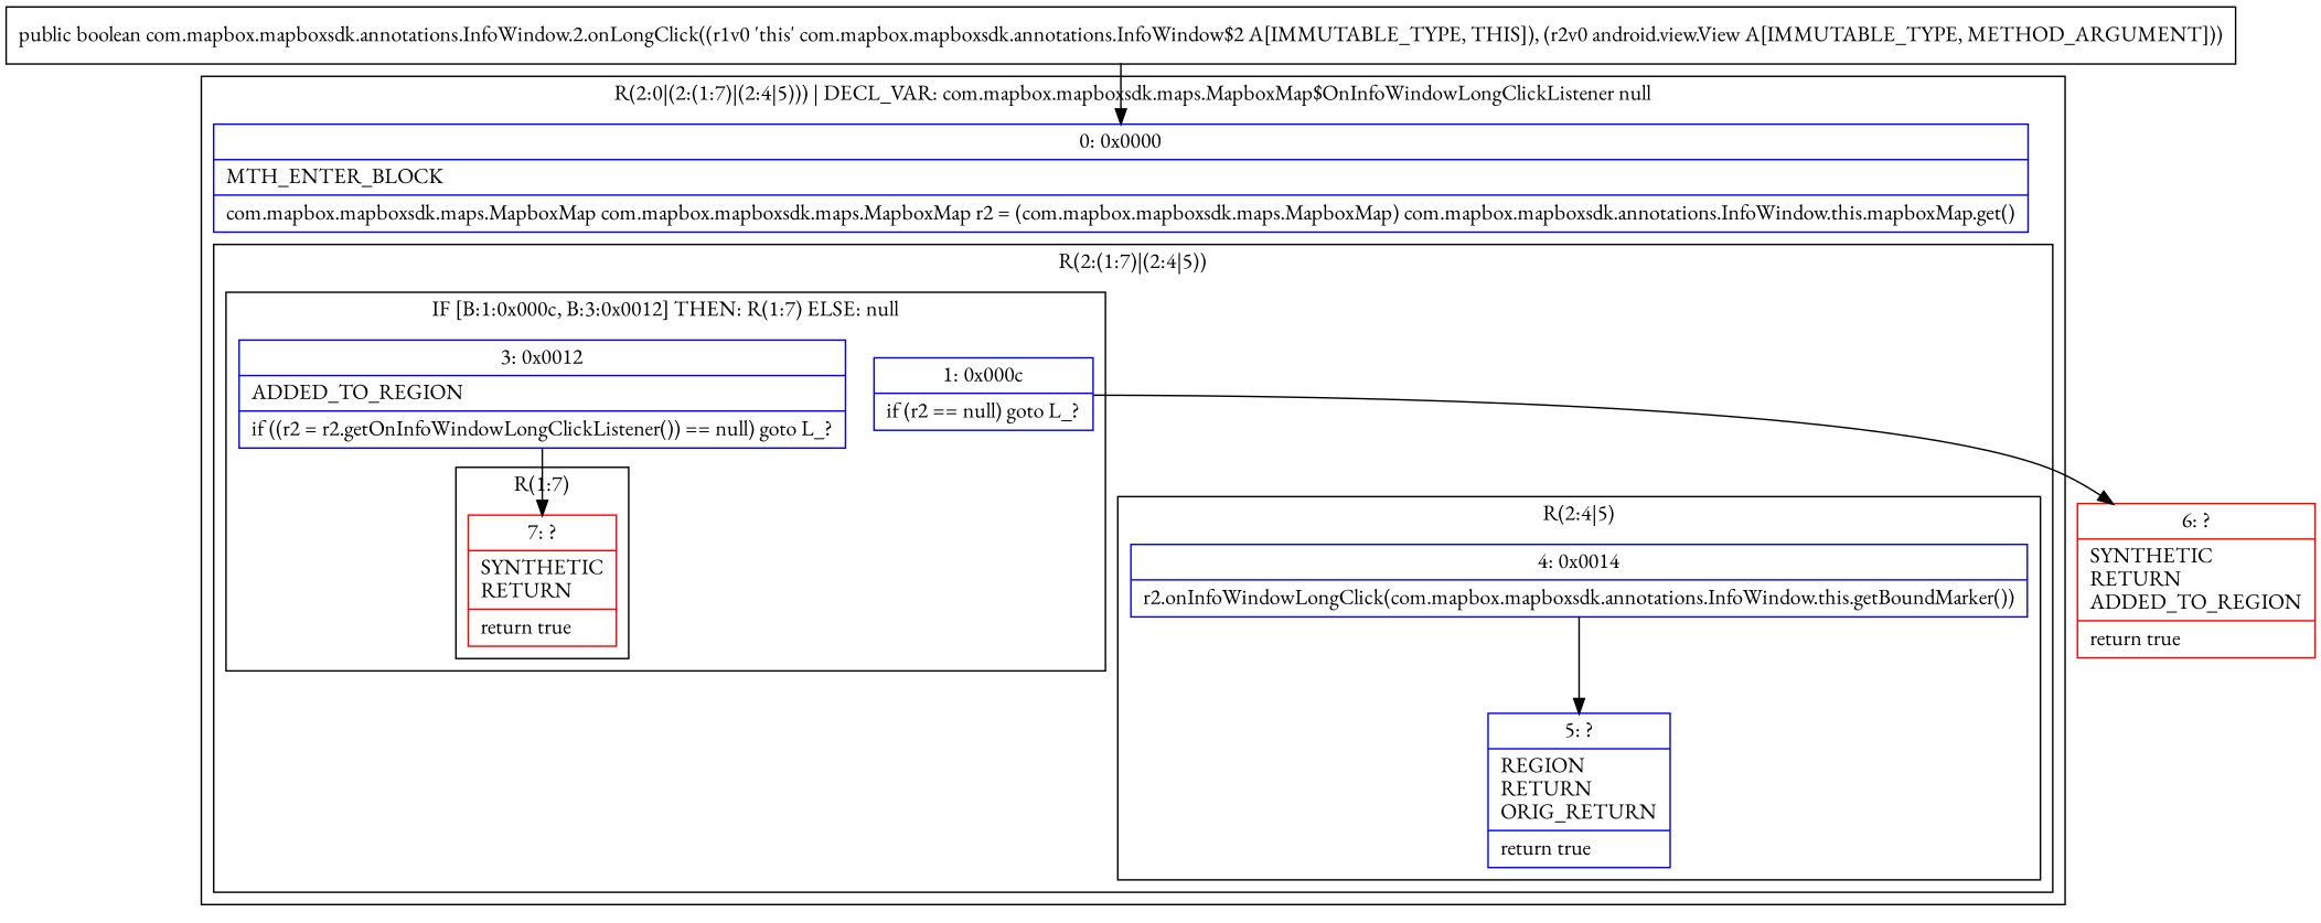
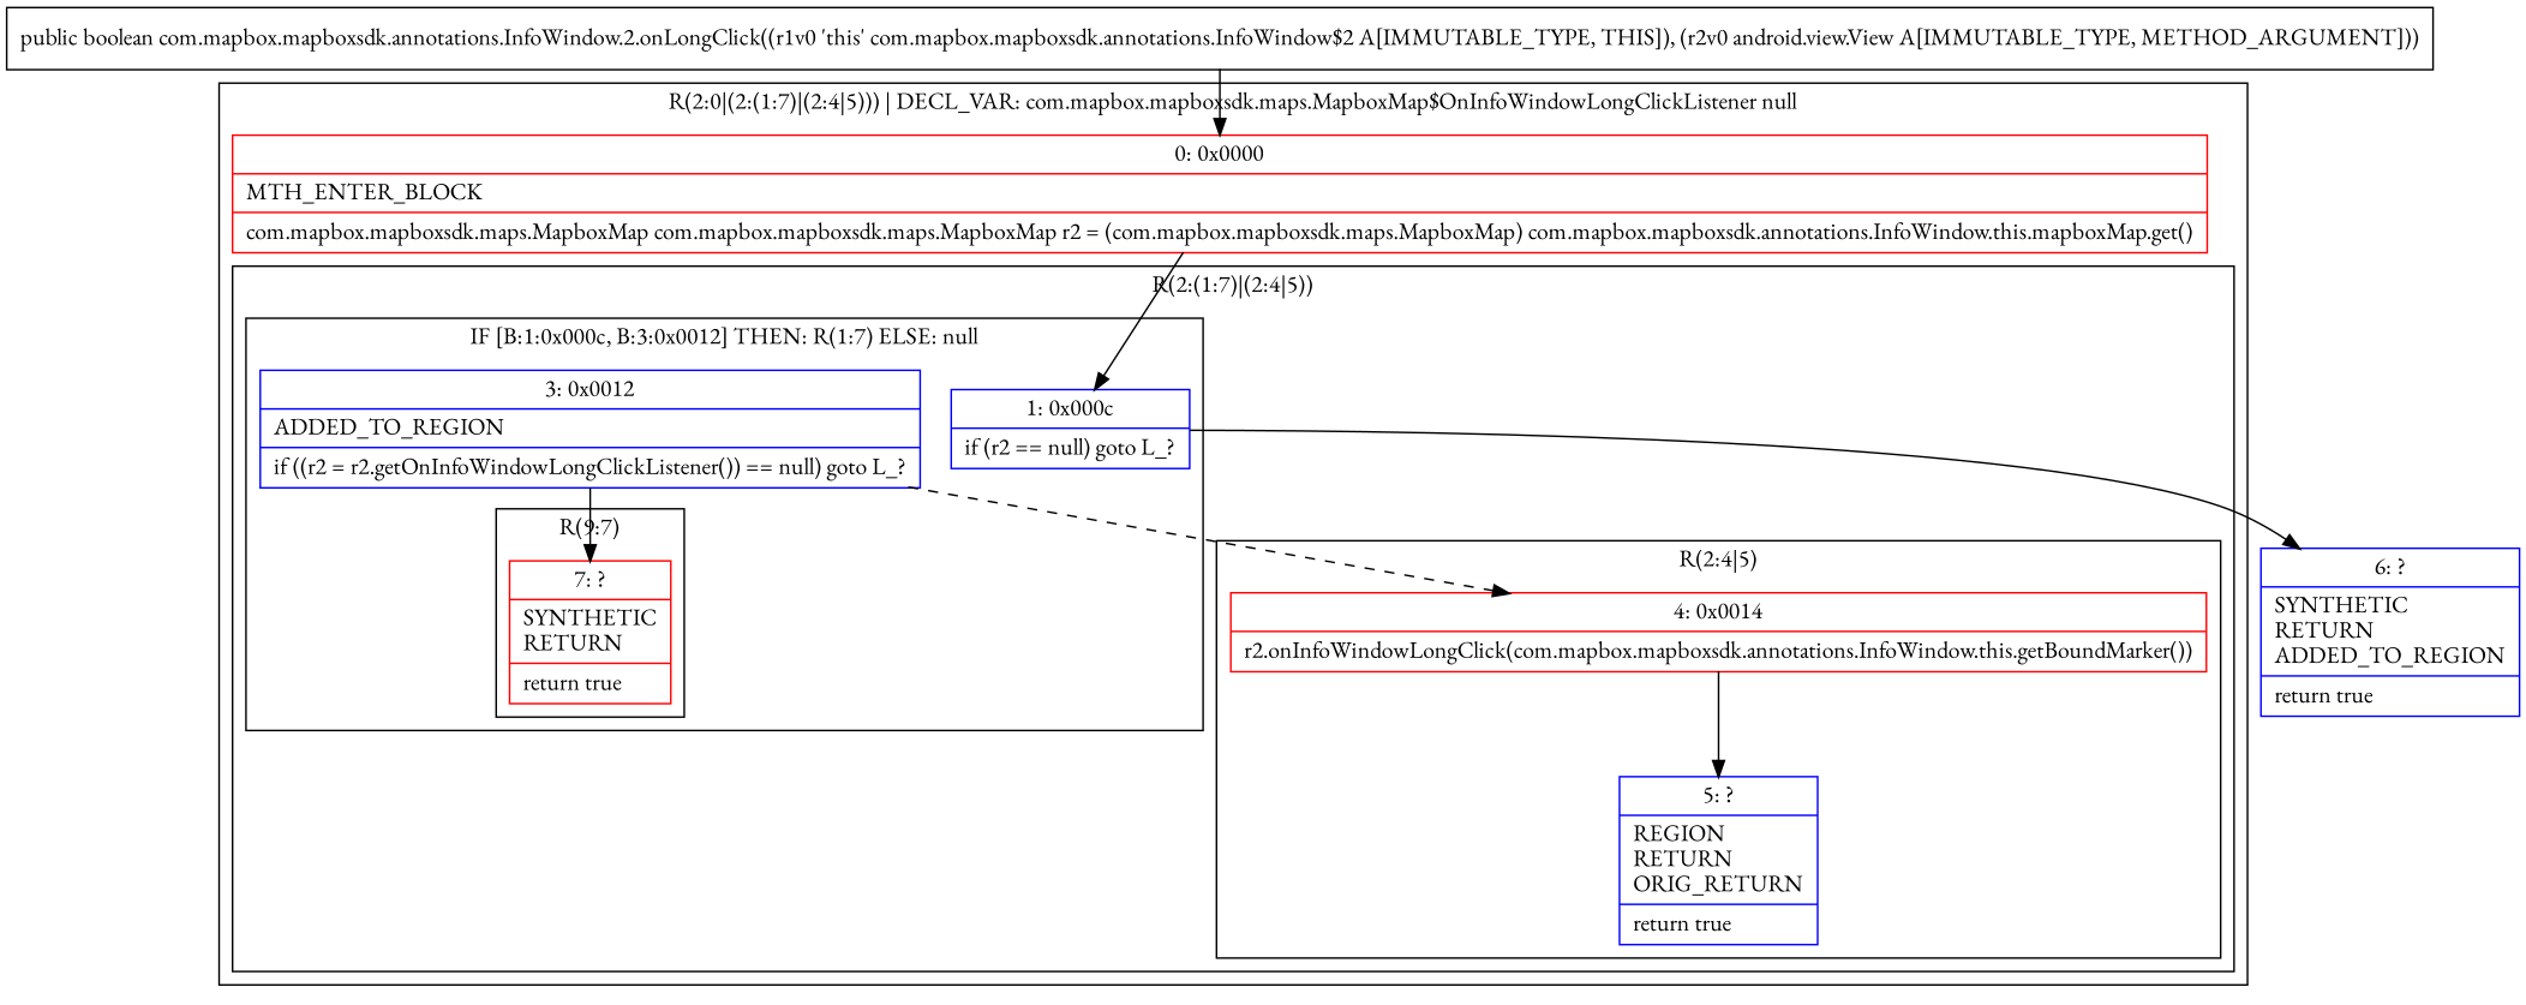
  digraph {
    fontname="EB Garamond"
    node [color=blue fontname="EB Garamond" shape=record]
    edge [fontname="EB Garamond"]
    n1 [color=red label="{7\:\ ?|SYNTHETIC\lRETURN\l|return true\l}"]
    n2 [label="{1\:\ 0x000c|if (r2 == null) goto L_?\l}"]
    n3 [label="{3\:\ 0x0012|ADDED_TO_REGION\l|if ((r2 = r2.getOnInfoWindowLongClickListener()) == null) goto L_?\l}"]
-   n4 [label="{4\:\ 0x0014|r2.onInfoWindowLongClick(com.mapbox.mapboxsdk.annotations.InfoWindow.this.getBoundMarker())\l}"]
+   n4 [color=red label="{4\:\ 0x0014|r2.onInfoWindowLongClick(com.mapbox.mapboxsdk.annotations.InfoWindow.this.getBoundMarker())\l}"]
    n5 [label="{5\:\ ?|REGION\lRETURN\lORIG_RETURN\l|return true\l}"]
-   n6 [label="{0\:\ 0x0000|MTH_ENTER_BLOCK\l|com.mapbox.mapboxsdk.maps.MapboxMap com.mapbox.mapboxsdk.maps.MapboxMap r2 = (com.mapbox.mapboxsdk.maps.MapboxMap) com.mapbox.mapboxsdk.annotations.InfoWindow.this.mapboxMap.get()\l}"]
-   n7 [color=red label="{6\:\ ?|SYNTHETIC\lRETURN\lADDED_TO_REGION\l|return true\l}"]
+   n6 [color=red label="{0\:\ 0x0000|MTH_ENTER_BLOCK\l|com.mapbox.mapboxsdk.maps.MapboxMap com.mapbox.mapboxsdk.maps.MapboxMap r2 = (com.mapbox.mapboxsdk.maps.MapboxMap) com.mapbox.mapboxsdk.annotations.InfoWindow.this.mapboxMap.get()\l}"]
+   n7 [label="{6\:\ ?|SYNTHETIC\lRETURN\lADDED_TO_REGION\l|return true\l}"]
    n8 [label="{public boolean com.mapbox.mapboxsdk.annotations.InfoWindow.2.onLongClick((r1v0 'this' com.mapbox.mapboxsdk.annotations.InfoWindow$2 A[IMMUTABLE_TYPE, THIS]), (r2v0 android.view.View A[IMMUTABLE_TYPE, METHOD_ARGUMENT])) }" color=""]
    subgraph cluster_1 {
      label="R(2:0|(2:(1:7)|(2:4|5))) | DECL_VAR: com.mapbox.mapboxsdk.maps.MapboxMap$OnInfoWindowLongClickListener null\l"
      n6
      subgraph cluster_2 {
        label="R(2:(1:7)|(2:4|5))"
        subgraph cluster_3 {
          label="IF [B:1:0x000c, B:3:0x0012] THEN: R(1:7) ELSE: null"
          n2
          n3
          subgraph cluster_4 {
-           label="R(1:7)"
+           label="R(9:7)"
            n1
          }
        }
        subgraph cluster_5 {
          label="R(2:4|5)"
          n4
          n5
        }
      }
    }
    n2 -> n7
    n3 -> n1
+   n3 -> n4 [style=dashed]
    n4 -> n5
+   n6 -> n2
    n8 -> n6
  }
